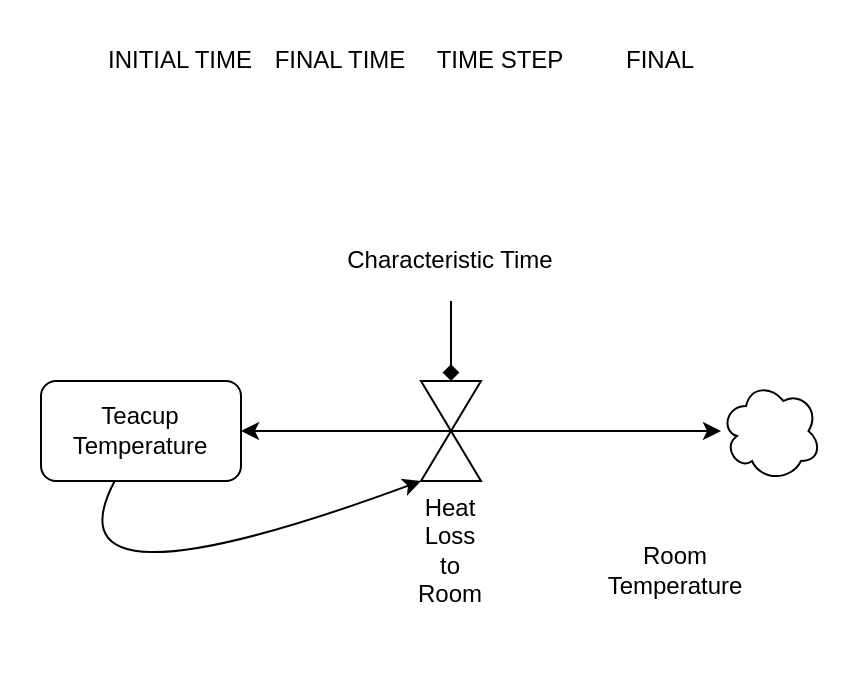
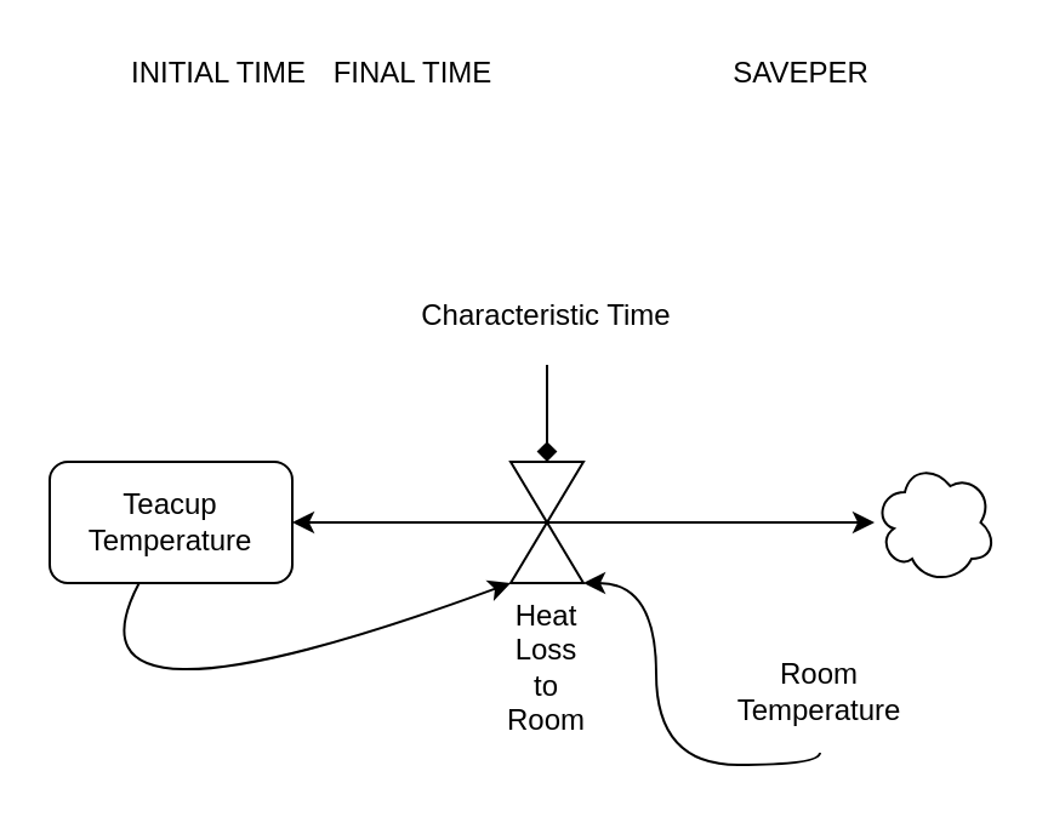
  <mxCell id="0" />
  <mxCell id="1" parent="0" />
  <mxCell id="2" value="Teacup Temperature" style="whiteSpace=wrap;html=1;rounded=1;" parent="1" vertex="1"><mxGeometry x="20" y="190" width="100" height="50" as="geometry" /></mxCell>
  <mxCell id="3" style="edgeStyle=orthogonalEdgeStyle;rounded=0;orthogonalLoop=1;jettySize=auto;html=1;exitX=0.5;exitY=0.5;exitDx=0;exitDy=0;exitPerimeter=0;" parent="1" source="4" target="2" edge="1"><mxGeometry relative="1" as="geometry" /></mxCell>
  <mxCell id="4" value="Heat Loss to Room" style="shape=collate;whiteSpace=wrap;html=1;points=[[0,0,0,0,0],[0,0.5,0,0,0],[0,1,0,0,0],[0.5,0,0,0,0],[0.5,0.5,0,0,0],[0.5,1,0,0,0],[1,0,0,0,0],[1,0.5,0,0,0],[1,1,0,0,0]];labelPosition=center;verticalLabelPosition=bottom;align=center;verticalAlign=top;" parent="1" vertex="1"><mxGeometry x="210" y="190" width="30" height="50" as="geometry" /></mxCell>
  <mxCell id="5" value="" style="ellipse;shape=cloud;whiteSpace=wrap;html=1;" parent="1" vertex="1"><mxGeometry x="360" y="190" width="50" height="50" as="geometry" /></mxCell>
  <mxCell id="6" value="" style="endArrow=classic;html=1;rounded=0;exitX=0.5;exitY=0.5;exitDx=0;exitDy=0;exitPerimeter=0;" parent="1" source="4" target="5" edge="1"><mxGeometry width="50" height="50" relative="1" as="geometry"><mxPoint x="260" y="330" as="sourcePoint" /><mxPoint x="310" y="280" as="targetPoint" /></mxGeometry></mxCell>
  <mxCell id="7" value="" style="curved=1;endArrow=classic;html=1;rounded=0;entryX=0;entryY=1;entryDx=0;entryDy=0;entryPerimeter=0;" parent="1" source="2" target="4" edge="1"><mxGeometry width="50" height="50" relative="1" as="geometry"><mxPoint x="140" y="380" as="sourcePoint" /><mxPoint x="190" y="330" as="targetPoint" /><Array as="points"><mxPoint x="20" y="310" /></Array></mxGeometry></mxCell>
  <mxCell id="8" style="edgeStyle=orthogonalEdgeStyle;rounded=0;orthogonalLoop=1;jettySize=auto;html=1;curved=1;endArrow=diamond;" parent="1" source="9" target="4" edge="1"><mxGeometry relative="1" as="geometry" /></mxCell>
  <mxCell id="9" value="Characteristic Time" style="text;html=1;strokeColor=none;fillColor=none;align=center;verticalAlign=middle;whiteSpace=wrap;overflow=hidden;" parent="1" vertex="1"><mxGeometry x="160" y="110" width="130" height="40" as="geometry" /></mxCell>
+ <mxCell id="10" style="edgeStyle=orthogonalEdgeStyle;rounded=0;orthogonalLoop=1;jettySize=auto;html=1;entryX=1;entryY=1;entryDx=0;entryDy=0;entryPerimeter=0;curved=1;" parent="1" source="11" target="4" edge="1"><mxGeometry relative="1" as="geometry"><Array as="points"><mxPoint x="270" y="315" /><mxPoint x="270" y="240" /></Array></mxGeometry></mxCell>
  <mxCell id="11" value="Room Temperature" style="text;html=1;strokeColor=none;fillColor=none;align=center;verticalAlign=middle;whiteSpace=wrap;overflow=hidden;" parent="1" vertex="1"><mxGeometry x="290" y="260" width="95" height="50" as="geometry" /></mxCell>
  <mxCell id="12" value="INITIAL TIME" style="text;html=1;strokeColor=none;fillColor=none;align=center;verticalAlign=middle;whiteSpace=wrap;overflow=hidden;" parent="1" vertex="1"><mxGeometry x="50" y="20" width="80" height="20" as="geometry" /></mxCell>
  <mxCell id="13" value="FINAL TIME" style="text;html=1;strokeColor=none;fillColor=none;align=center;verticalAlign=middle;whiteSpace=wrap;overflow=hidden;" parent="1" vertex="1"><mxGeometry x="130" y="20" width="80" height="20" as="geometry" /></mxCell>
- <mxCell id="14" value="TIME STEP" style="text;html=1;strokeColor=none;fillColor=none;align=center;verticalAlign=middle;whiteSpace=wrap;overflow=hidden;" parent="1" vertex="1"><mxGeometry x="210" y="20" width="80" height="20" as="geometry" /></mxCell>
- <mxCell id="15" value="FINAL" style="text;html=1;strokeColor=none;fillColor=none;align=center;verticalAlign=middle;whiteSpace=wrap;overflow=hidden;" parent="1" vertex="1"><mxGeometry x="290" y="20" width="80" height="20" as="geometry" /></mxCell>
+ <mxCell id="15" value="SAVEPER" style="text;html=1;strokeColor=none;fillColor=none;align=center;verticalAlign=middle;whiteSpace=wrap;overflow=hidden;" parent="1" vertex="1"><mxGeometry x="290" y="20" width="80" height="20" as="geometry" /></mxCell>
